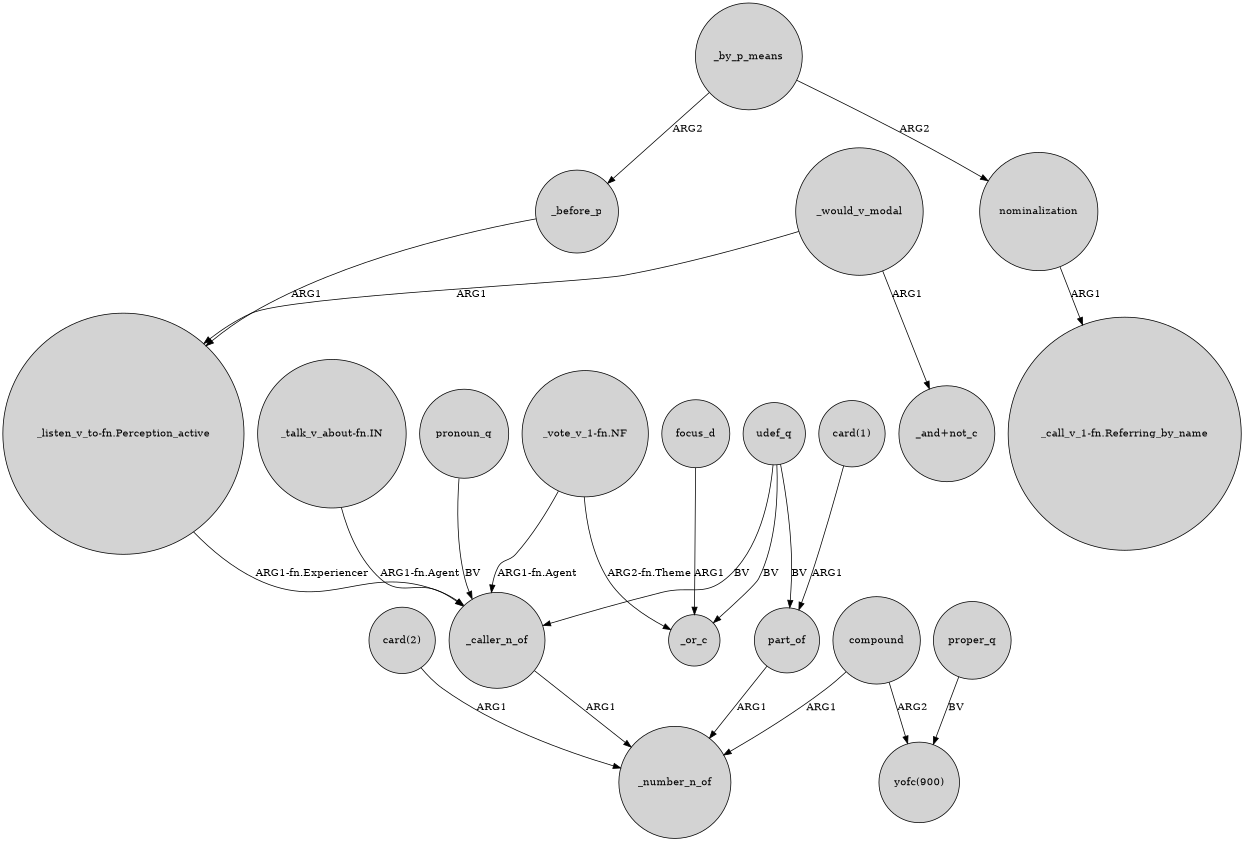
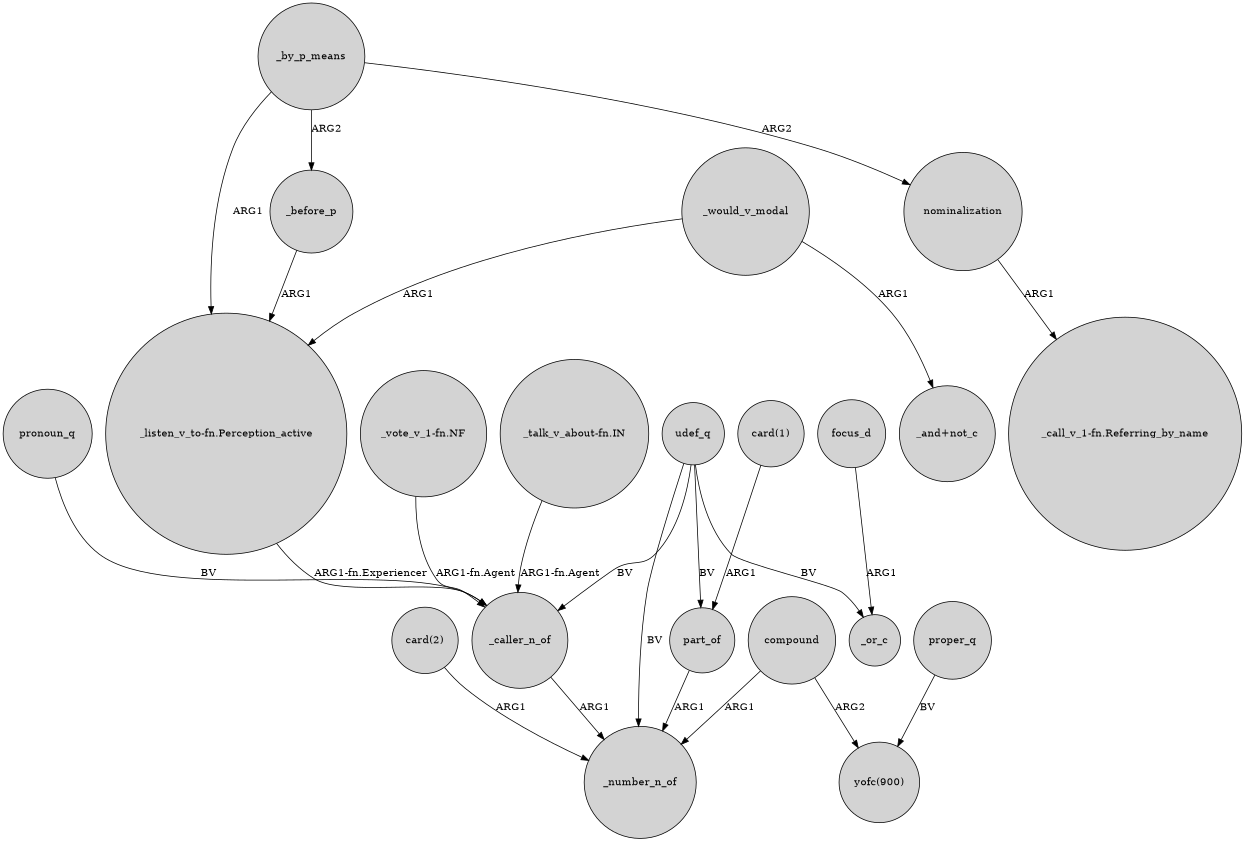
  digraph {
    node [shape=circle style=filled]
    pronoun_q
    _caller_n_of
    _number_n_of
    udef_q
    part_of
    _or_c
    nominalization
    "_call_v_1-fn.Referring_by_name"
    _by_p_means
    "_listen_v_to-fn.Perception_active"
    _before_p
    _would_v_modal
    "_and+not_c"
    proper_q
    "yofc(900)"
    "_vote_v_1-fn.NF"
    "_talk_v_about-fn.IN"
    focus_d
    compound
    "card(1)"
    "card(2)"
    pronoun_q -> _caller_n_of [label=BV]
    _caller_n_of -> _number_n_of [label=ARG1]
    udef_q -> _caller_n_of [label=BV]
+   udef_q -> _number_n_of [label=BV]
    udef_q -> part_of [label=BV]
    udef_q -> _or_c [label=BV]
    part_of -> _number_n_of [label=ARG1]
    nominalization -> "_call_v_1-fn.Referring_by_name" [label=ARG1]
    _by_p_means -> nominalization [label=ARG2]
+   _by_p_means -> "_listen_v_to-fn.Perception_active" [label=ARG1]
    _by_p_means -> _before_p [label=ARG2]
    "_listen_v_to-fn.Perception_active" -> _caller_n_of [label="ARG1-fn.Experiencer"]
    _before_p -> "_listen_v_to-fn.Perception_active" [label=ARG1]
    _would_v_modal -> "_listen_v_to-fn.Perception_active" [label=ARG1]
    _would_v_modal -> "_and+not_c" [label=ARG1]
    proper_q -> "yofc(900)" [label=BV]
    "_vote_v_1-fn.NF" -> _caller_n_of [label="ARG1-fn.Agent"]
-   "_vote_v_1-fn.NF" -> _or_c [label="ARG2-fn.Theme"]
    "_talk_v_about-fn.IN" -> _caller_n_of [label="ARG1-fn.Agent"]
    focus_d -> _or_c [label=ARG1]
    compound -> _number_n_of [label=ARG1]
    compound -> "yofc(900)" [label=ARG2]
    "card(1)" -> part_of [label=ARG1]
    "card(2)" -> _number_n_of [label=ARG1]
  }
